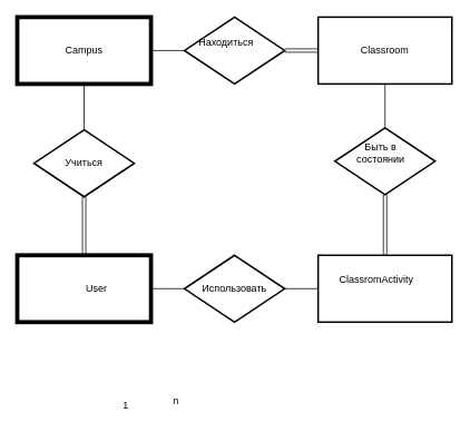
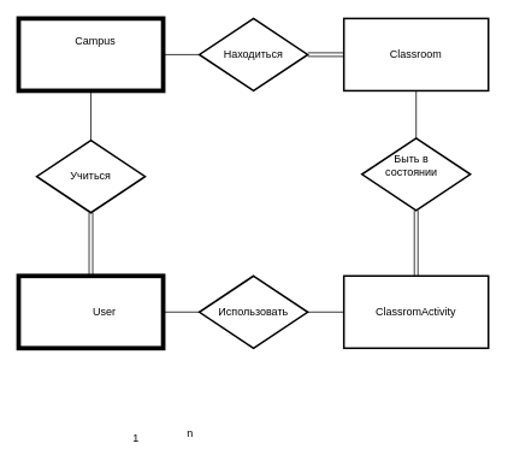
  <mxCell id="0" value="" />
  <mxCell id="1" parent="0" />
  <mxCell id="2" value="" style="rounded=0;whiteSpace=wrap;html=1;strokeWidth=5;fontStyle=0" parent="1" vertex="1"><mxGeometry x="20" y="20" width="160" height="80" as="geometry" /></mxCell>
- <mxCell id="3" value="Campus" style="text;html=1;strokeColor=none;fillColor=none;align=center;verticalAlign=middle;whiteSpace=wrap;rounded=0;" parent="1" vertex="1"><mxGeometry x="40" y="40" width="120" height="40" as="geometry" /></mxCell>
+ <mxCell id="3" value="Campus" style="text;html=1;strokeColor=none;fillColor=none;align=center;verticalAlign=middle;whiteSpace=wrap;rounded=0;" parent="1" vertex="1"><mxGeometry x="45" y="25" width="120" height="40" as="geometry" /></mxCell>
  <mxCell id="4" value="" style="rounded=0;whiteSpace=wrap;html=1;strokeWidth=5;fontStyle=0" parent="1" vertex="1"><mxGeometry x="20" y="305" width="160" height="80" as="geometry" /></mxCell>
  <mxCell id="5" value="User" style="text;html=1;strokeColor=none;fillColor=none;align=center;verticalAlign=middle;whiteSpace=wrap;rounded=0;" parent="1" vertex="1"><mxGeometry x="55" y="325" width="120" height="40" as="geometry" /></mxCell>
  <mxCell id="6" value="" style="rounded=0;whiteSpace=wrap;html=1;strokeWidth=2;fontStyle=0" parent="1" vertex="1"><mxGeometry x="380" y="20" width="160" height="80" as="geometry" /></mxCell>
  <mxCell id="7" value="Classroom" style="text;html=1;strokeColor=none;fillColor=none;align=center;verticalAlign=middle;whiteSpace=wrap;rounded=0;" parent="1" vertex="1"><mxGeometry x="400" y="40" width="120" height="40" as="geometry" /></mxCell>
  <mxCell id="8" value="" style="rounded=0;whiteSpace=wrap;html=1;strokeWidth=2;fontStyle=0" parent="1" vertex="1"><mxGeometry x="380" y="305" width="160" height="80" as="geometry" /></mxCell>
- <mxCell id="9" value="ClassromActivity&lt;br&gt;" style="text;html=1;strokeColor=none;fillColor=none;align=center;verticalAlign=middle;whiteSpace=wrap;rounded=0;" parent="1" vertex="1"><mxGeometry x="390" y="315" width="120" height="40" as="geometry" /></mxCell>
+ <mxCell id="9" value="ClassromActivity&lt;br&gt;" style="text;html=1;strokeColor=none;fillColor=none;align=center;verticalAlign=middle;whiteSpace=wrap;rounded=0;" parent="1" vertex="1"><mxGeometry x="400" y="325" width="120" height="40" as="geometry" /></mxCell>
  <mxCell id="10" value="" style="endArrow=none;html=1;exitX=0.5;exitY=1;exitDx=0;exitDy=0;entryX=0.5;entryY=0;entryDx=0;entryDy=0;" parent="1" source="2" target="11" edge="1"><mxGeometry width="50" height="50" relative="1" as="geometry"><mxPoint x="135" y="270" as="sourcePoint" /><mxPoint x="65" y="290" as="targetPoint" /></mxGeometry></mxCell>
  <mxCell id="11" value="" style="rhombus;whiteSpace=wrap;html=1;strokeWidth=2;" parent="1" vertex="1"><mxGeometry x="40" y="155" width="120" height="80" as="geometry" /></mxCell>
  <mxCell id="12" value="Учиться&lt;br&gt;" style="text;html=1;strokeColor=none;fillColor=none;align=center;verticalAlign=middle;whiteSpace=wrap;rounded=0;" parent="1" vertex="1"><mxGeometry x="80" y="185" width="40" height="20" as="geometry" /></mxCell>
  <mxCell id="13" value="" style="shape=link;html=1;entryX=0.5;entryY=1;entryDx=0;entryDy=0;exitX=0.5;exitY=0;exitDx=0;exitDy=0;" parent="1" source="4" target="11" edge="1"><mxGeometry width="50" height="50" relative="1" as="geometry"><mxPoint x="20" y="460" as="sourcePoint" /><mxPoint x="70" y="410" as="targetPoint" /></mxGeometry></mxCell>
  <mxCell id="14" value="n&lt;br&gt;" style="text;html=1;strokeColor=none;fillColor=none;align=center;verticalAlign=middle;whiteSpace=wrap;rounded=0;" parent="1" vertex="1"><mxGeometry x="190" y="470" width="40" height="20" as="geometry" /></mxCell>
  <mxCell id="15" value="1" style="text;html=1;strokeColor=none;fillColor=none;align=center;verticalAlign=middle;whiteSpace=wrap;rounded=0;" parent="1" vertex="1"><mxGeometry x="130" y="475" width="40" height="20" as="geometry" /></mxCell>
  <mxCell id="16" value="" style="endArrow=none;html=1;exitX=0.5;exitY=1;exitDx=0;exitDy=0;entryX=0.5;entryY=0;entryDx=0;entryDy=0;" edge="1" parent="1" target="17" source="6"><mxGeometry width="50" height="50" relative="1" as="geometry"><mxPoint x="460" y="102.5" as="sourcePoint" /><mxPoint x="425" y="287.5" as="targetPoint" /></mxGeometry></mxCell>
  <mxCell id="17" value="" style="rhombus;whiteSpace=wrap;html=1;strokeWidth=2;" vertex="1" parent="1"><mxGeometry x="400" y="152.5" width="120" height="80" as="geometry" /></mxCell>
  <mxCell id="18" value="Быть в состоянии" style="text;html=1;strokeColor=none;fillColor=none;align=center;verticalAlign=middle;whiteSpace=wrap;rounded=0;" vertex="1" parent="1"><mxGeometry x="435" y="172.5" width="40" height="20" as="geometry" /></mxCell>
  <mxCell id="19" value="" style="shape=link;html=1;entryX=0.5;entryY=1;entryDx=0;entryDy=0;exitX=0.5;exitY=0;exitDx=0;exitDy=0;" edge="1" parent="1" target="17" source="8"><mxGeometry width="50" height="50" relative="1" as="geometry"><mxPoint x="460" y="302.5" as="sourcePoint" /><mxPoint x="430" y="407.5" as="targetPoint" /></mxGeometry></mxCell>
  <mxCell id="20" value="" style="endArrow=none;html=1;entryX=0;entryY=0.5;entryDx=0;entryDy=0;exitX=1;exitY=0.5;exitDx=0;exitDy=0;" edge="1" parent="1" target="21" source="2"><mxGeometry width="50" height="50" relative="1" as="geometry"><mxPoint y="-30" as="sourcePoint" x="260" /><mxPoint x="245" y="145" as="targetPoint" /></mxGeometry></mxCell>
  <mxCell id="21" value="" style="rhombus;whiteSpace=wrap;html=1;strokeWidth=2;" vertex="1" parent="1"><mxGeometry x="220" y="20" width="120" height="80" as="geometry" /></mxCell>
- <mxCell id="22" value="Находиться&lt;br&gt;" style="text;html=1;strokeColor=none;fillColor=none;align=center;verticalAlign=middle;whiteSpace=wrap;rounded=0;" vertex="1" parent="1"><mxGeometry x="250" y="40" width="40" height="20" as="geometry" /></mxCell>
+ <mxCell id="22" value="Находиться&lt;br&gt;" style="text;html=1;strokeColor=none;fillColor=none;align=center;verticalAlign=middle;whiteSpace=wrap;rounded=0;" vertex="1" parent="1"><mxGeometry y="50" width="40" height="20" as="geometry" x="260" /></mxCell>
  <mxCell id="23" value="" style="shape=link;html=1;exitX=0;exitY=0.5;exitDx=0;exitDy=0;entryX=1;entryY=0.5;entryDx=0;entryDy=0;" edge="1" parent="1" target="21" source="6"><mxGeometry width="50" height="50" relative="1" as="geometry"><mxPoint x="280" y="160" as="sourcePoint" /><mxPoint x="350" y="10" as="targetPoint" /></mxGeometry></mxCell>
  <mxCell id="24" value="" style="endArrow=none;html=1;entryX=0;entryY=0.5;entryDx=0;entryDy=0;exitX=1;exitY=0.5;exitDx=0;exitDy=0;" edge="1" parent="1" target="25" source="4"><mxGeometry width="50" height="50" relative="1" as="geometry"><mxPoint x="230" y="380" as="sourcePoint" /><mxPoint x="245" y="430" as="targetPoint" /></mxGeometry></mxCell>
  <mxCell id="25" value="" style="rhombus;whiteSpace=wrap;html=1;strokeWidth=2;" vertex="1" parent="1"><mxGeometry x="220" y="305" width="120" height="80" as="geometry" /></mxCell>
  <mxCell id="26" value="Использовать" style="text;html=1;strokeColor=none;fillColor=none;align=center;verticalAlign=middle;whiteSpace=wrap;rounded=0;" vertex="1" parent="1"><mxGeometry y="335" width="40" height="20" as="geometry" x="260" /></mxCell>
  <mxCell id="27" value="" style="endArrow=none;html=1;entryX=0;entryY=0.5;entryDx=0;entryDy=0;exitX=1;exitY=0.5;exitDx=0;exitDy=0;" edge="1" parent="1" source="25" target="8"><mxGeometry width="50" height="50" relative="1" as="geometry"><mxPoint x="190" y="355" as="sourcePoint" /><mxPoint x="230" y="355" as="targetPoint" /></mxGeometry></mxCell>
